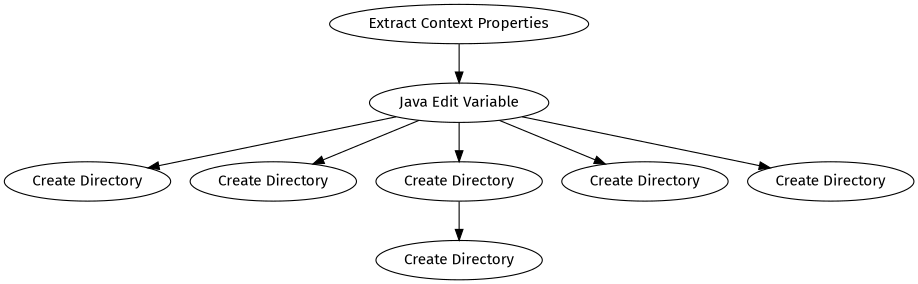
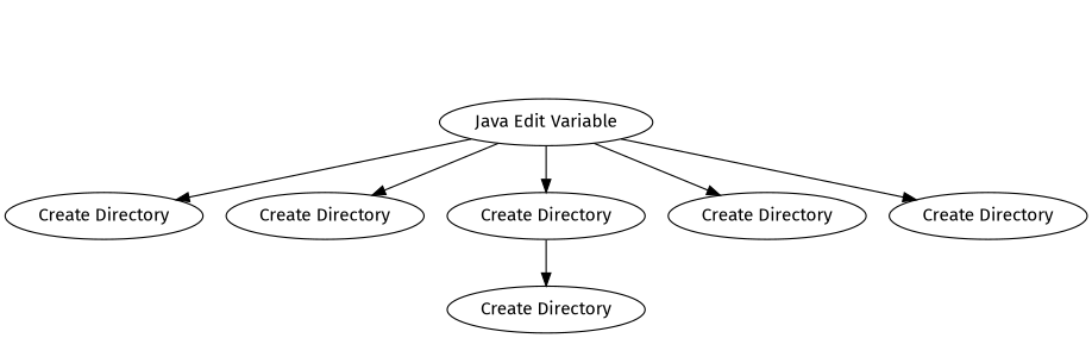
  digraph {
    rankdir=TB
    fontname="Fira Sans"
    node [fontname="Fira Sans"]
    edge [fontname="Fira Sans"]
    n1 [label="Java Edit Variable"]
    n2 [label="Create Directory"]
    n3 [label="Create Directory"]
    n4 [label="Create Directory"]
    n5 [label="Create Directory"]
    n6 [label="Create Directory"]
    n7 [label="Create Directory"]
-   n8 [label="Extract Context Properties"]
    n1 -> n2
    n1 -> n3
    n1 -> n4
    n1 -> n5
    n1 -> n6
    n4 -> n7
-   n8 -> n1
  }
